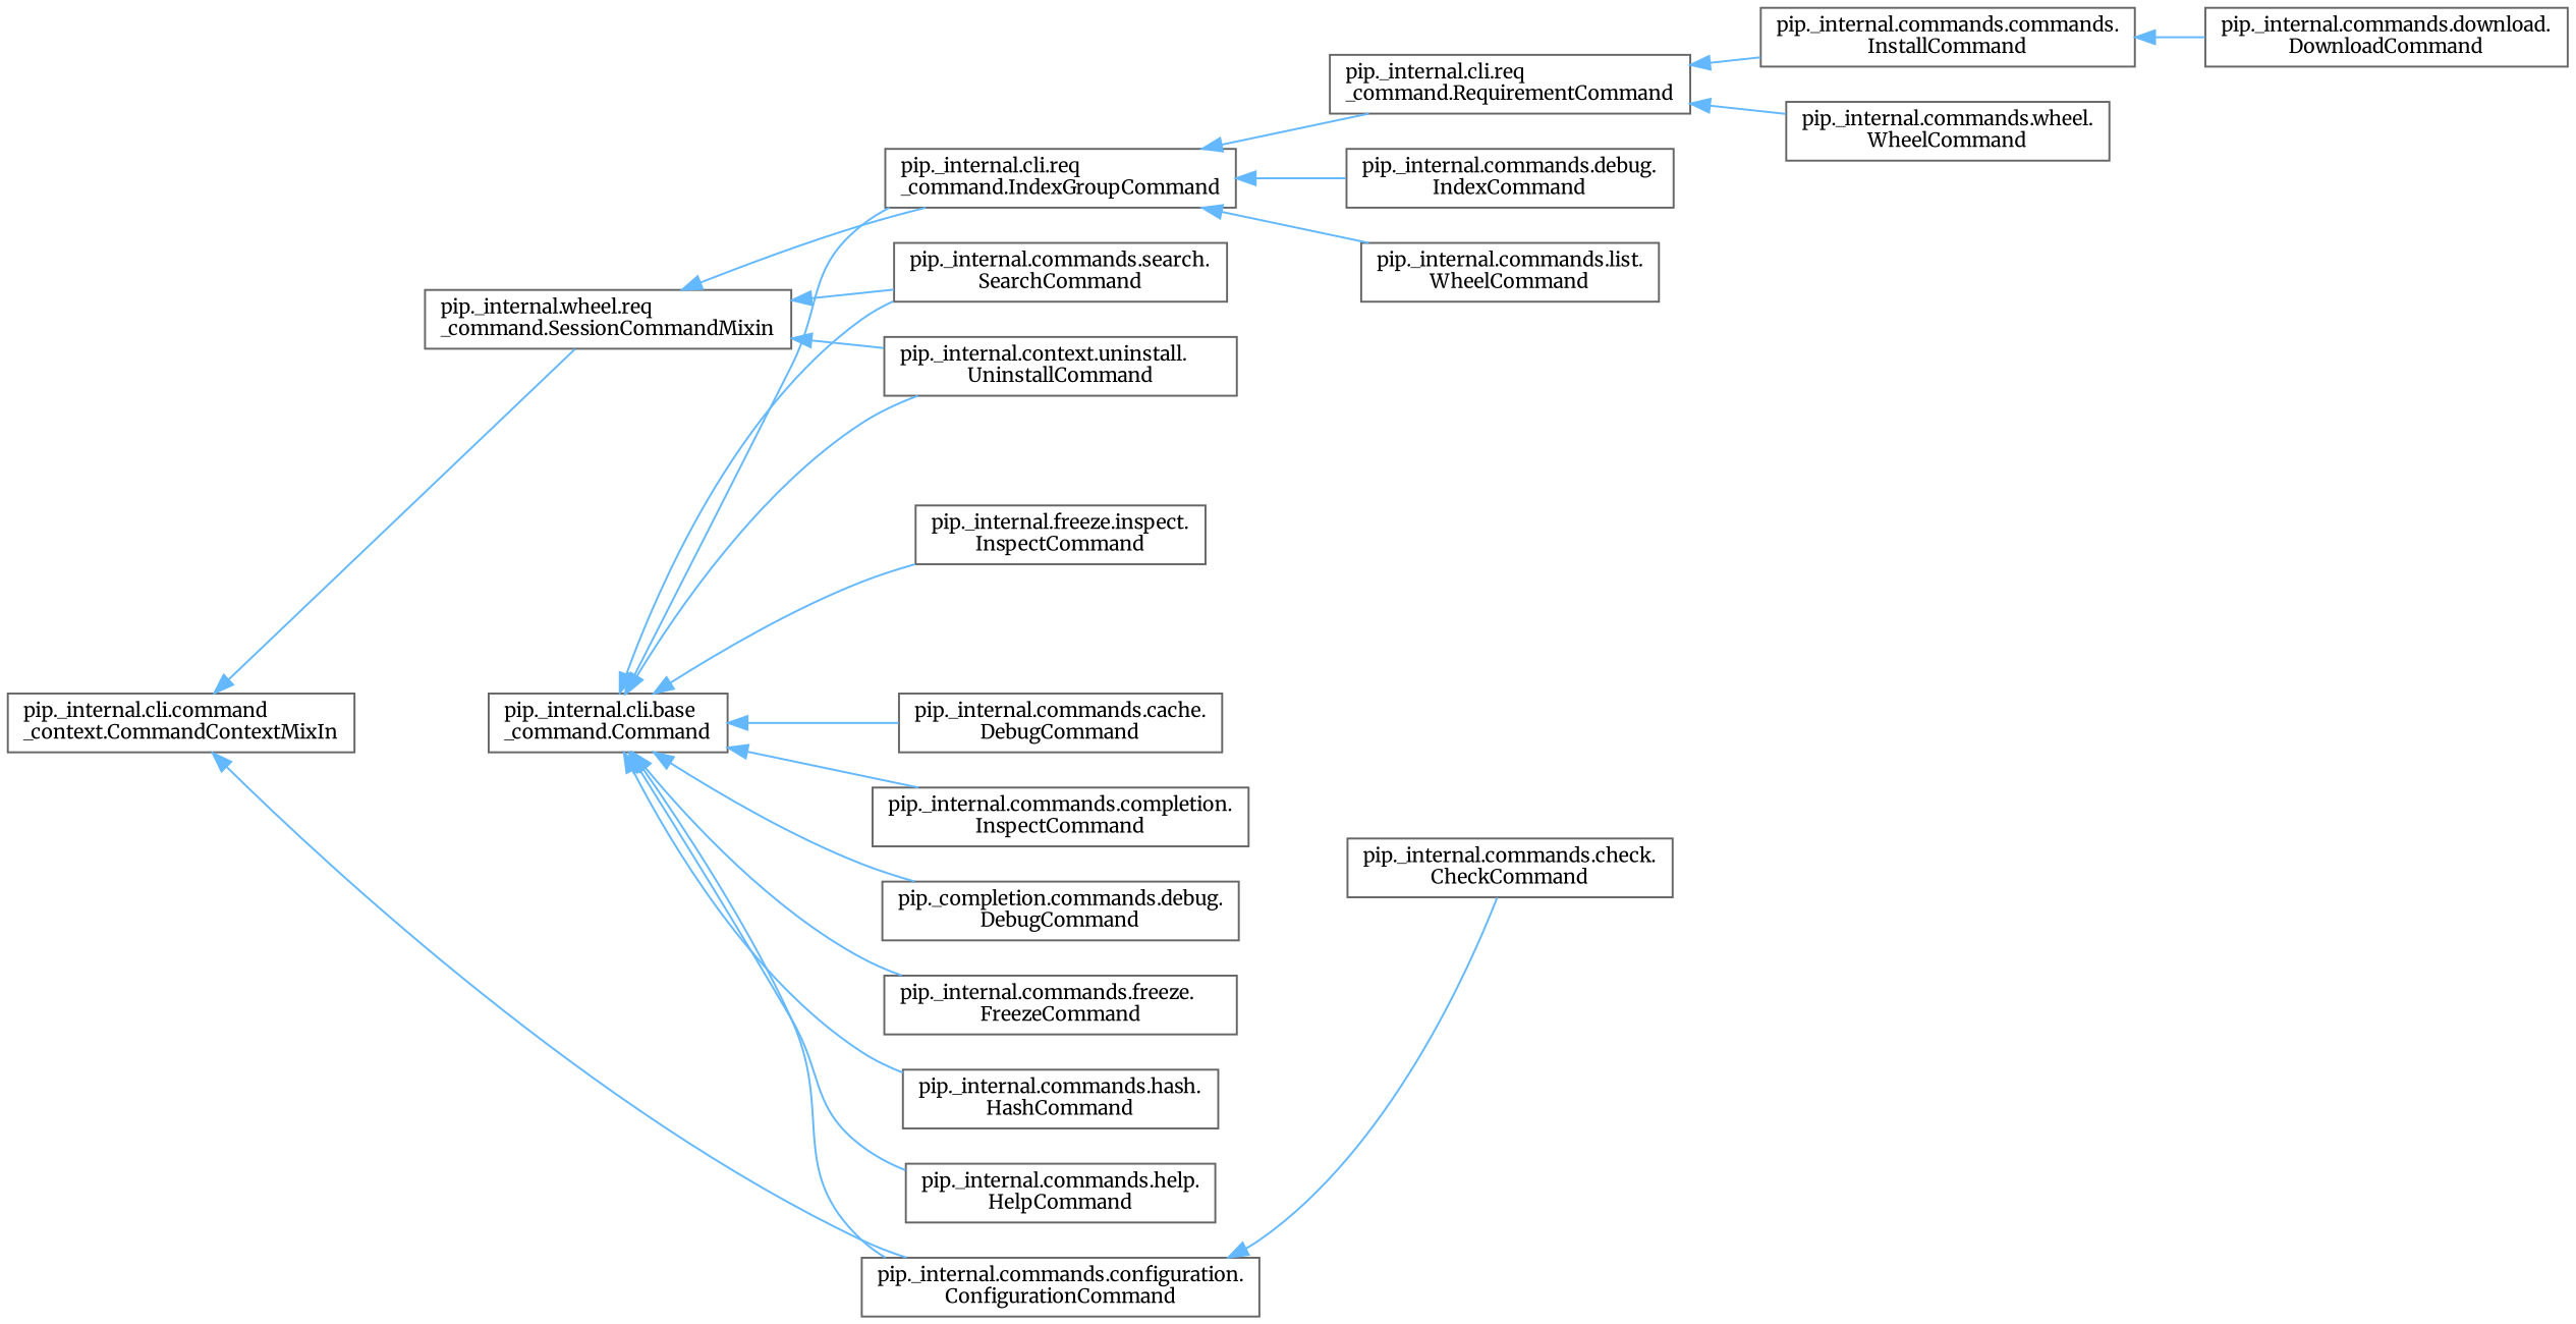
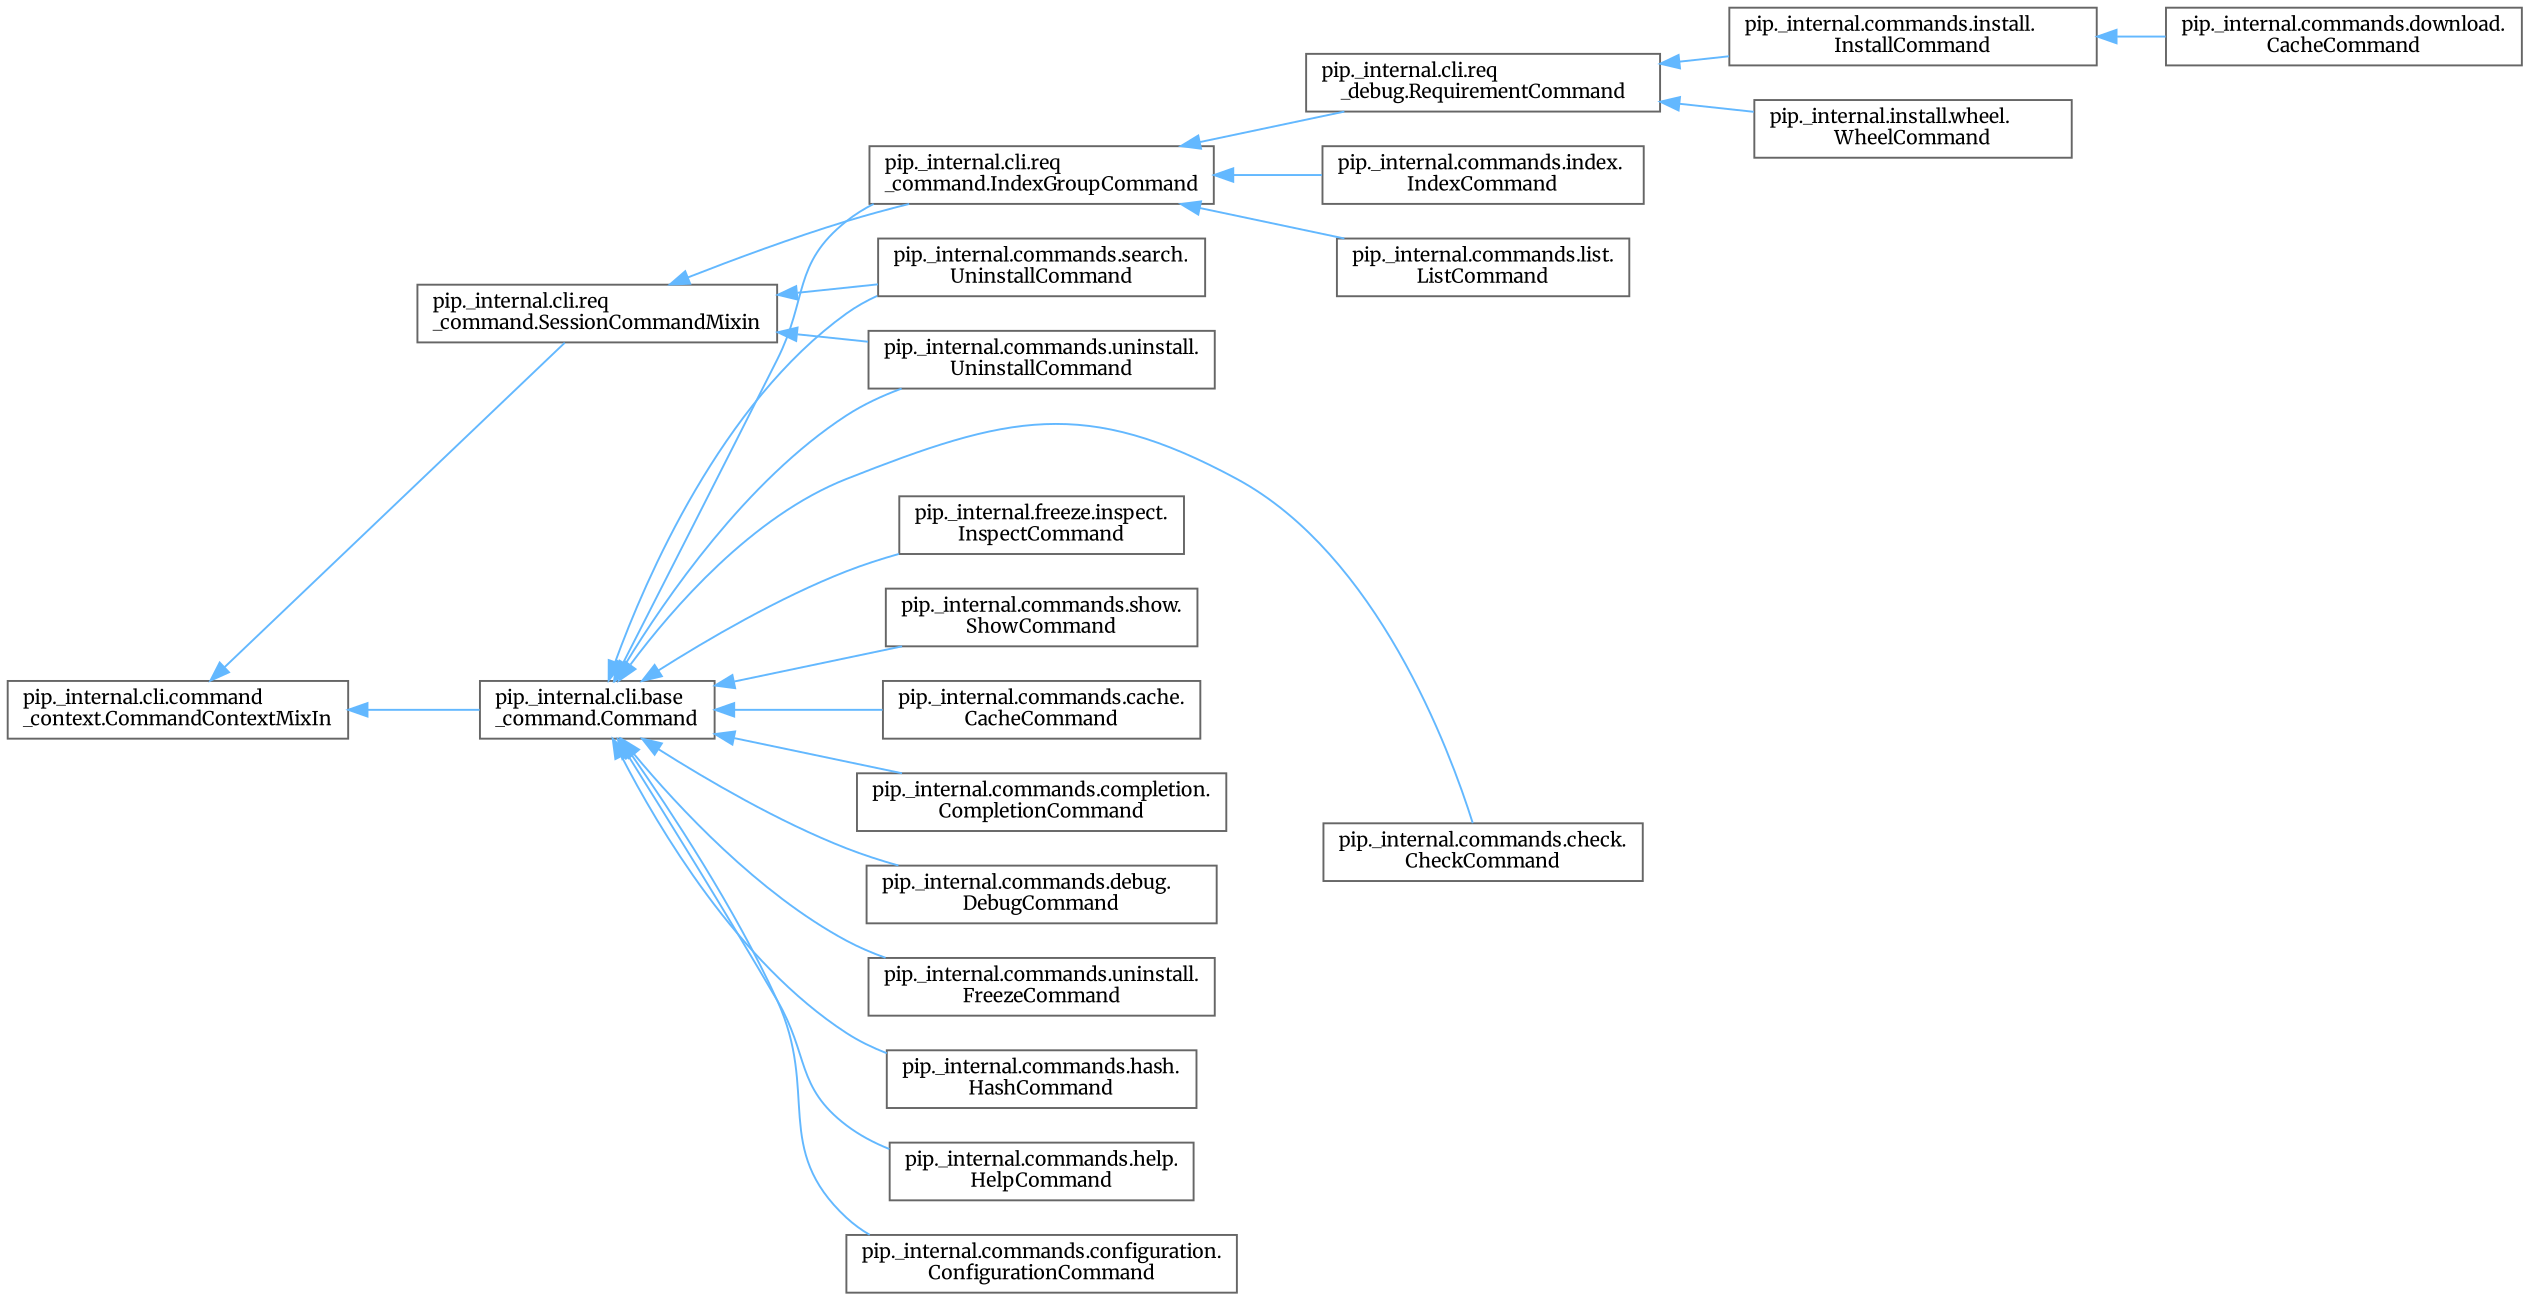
  digraph {
    fontname=Merriweather
    rankdir=LR
    node [color=grey40 fillcolor=white fontname=Merriweather fontsize=10 shape=box style=filled]
    edge [color=steelblue1 dir=back fontname=Merriweather fontsize=10 labelfontname=Helvetica labelfontsize=10 style=solid]
    n1 [height=0.2 label="pip._internal.cli.command\l_context.CommandContextMixIn" width=0.4]
    n2 [height=0.2 label="pip._internal.cli.base\l_command.Command" width=0.4]
-   n3 [height=0.2 label="pip._internal.wheel.req\l_command.SessionCommandMixin" width=0.4]
+   n3 [height=0.2 label="pip._internal.cli.req\l_command.SessionCommandMixin" width=0.4]
    n4 [height=0.2 label="pip._internal.cli.req\l_command.IndexGroupCommand" width=0.4]
-   n5 [height=0.2 label="pip._internal.commands.cache.\lDebugCommand" width=0.4]
+   n5 [height=0.2 label="pip._internal.commands.cache.\lCacheCommand" width=0.4]
    n6 [height=0.2 label="pip._internal.commands.check.\lCheckCommand" width=0.4]
-   n7 [height=0.2 label="pip._internal.commands.completion.\lInspectCommand" width=0.4]
+   n7 [height=0.2 label="pip._internal.commands.completion.\lCompletionCommand" width=0.4]
    n8 [height=0.2 label="pip._internal.commands.configuration.\lConfigurationCommand" width=0.4]
-   n9 [height=0.2 label="pip._completion.commands.debug.\lDebugCommand" width=0.4]
-   n10 [height=0.2 label="pip._internal.commands.freeze.\lFreezeCommand" width=0.4]
+   n9 [height=0.2 label="pip._internal.commands.debug.\lDebugCommand" width=0.4]
+   n10 [height=0.2 label="pip._internal.commands.uninstall.\lFreezeCommand" width=0.4]
    n11 [height=0.2 label="pip._internal.commands.hash.\lHashCommand" width=0.4]
    n12 [height=0.2 label="pip._internal.commands.help.\lHelpCommand" width=0.4]
    n13 [height=0.2 label="pip._internal.freeze.inspect.\lInspectCommand" width=0.4]
-   n14 [height=0.2 label="pip._internal.commands.search.\lSearchCommand" width=0.4]
-   n16 [height=0.2 label="pip._internal.context.uninstall.\lUninstallCommand" width=0.4]
-   n17 [height=0.2 label="pip._internal.cli.req\l_command.RequirementCommand" width=0.4]
-   n18 [height=0.2 label="pip._internal.commands.debug.\lIndexCommand" width=0.4]
-   n19 [height=0.2 label="pip._internal.commands.list.\lWheelCommand" width=0.4]
-   n20 [height=0.2 label="pip._internal.commands.commands.\lInstallCommand" width=0.4]
-   n21 [height=0.2 label="pip._internal.commands.wheel.\lWheelCommand" width=0.4]
-   n22 [height=0.2 label="pip._internal.commands.download.\lDownloadCommand" width=0.4]
-   n1 -> n8
+   n14 [height=0.2 label="pip._internal.commands.search.\lUninstallCommand" width=0.4]
+   n15 [height=0.2 label="pip._internal.commands.show.\lShowCommand" width=0.4]
+   n16 [height=0.2 label="pip._internal.commands.uninstall.\lUninstallCommand" width=0.4]
+   n17 [height=0.2 label="pip._internal.cli.req\l_debug.RequirementCommand" width=0.4]
+   n18 [height=0.2 label="pip._internal.commands.index.\lIndexCommand" width=0.4]
+   n19 [height=0.2 label="pip._internal.commands.list.\lListCommand" width=0.4]
+   n20 [height=0.2 label="pip._internal.commands.install.\lInstallCommand" width=0.4]
+   n21 [height=0.2 label="pip._internal.install.wheel.\lWheelCommand" width=0.4]
+   n22 [height=0.2 label="pip._internal.commands.download.\lCacheCommand" width=0.4]
+   n1 -> n2
    n1 -> n3
    n2 -> n4
    n2 -> n5
-   n8 -> n6
+   n2 -> n6
    n2 -> n7
    n2 -> n8
    n2 -> n9
    n2 -> n10
    n2 -> n11
    n2 -> n12
    n2 -> n13
    n2 -> n14
+   n2 -> n15
    n2 -> n16
    n3 -> n4
    n3 -> n14
    n3 -> n16
    n4 -> n17
    n4 -> n18
    n4 -> n19
    n17 -> n20
    n17 -> n21
    n20 -> n22
  }
